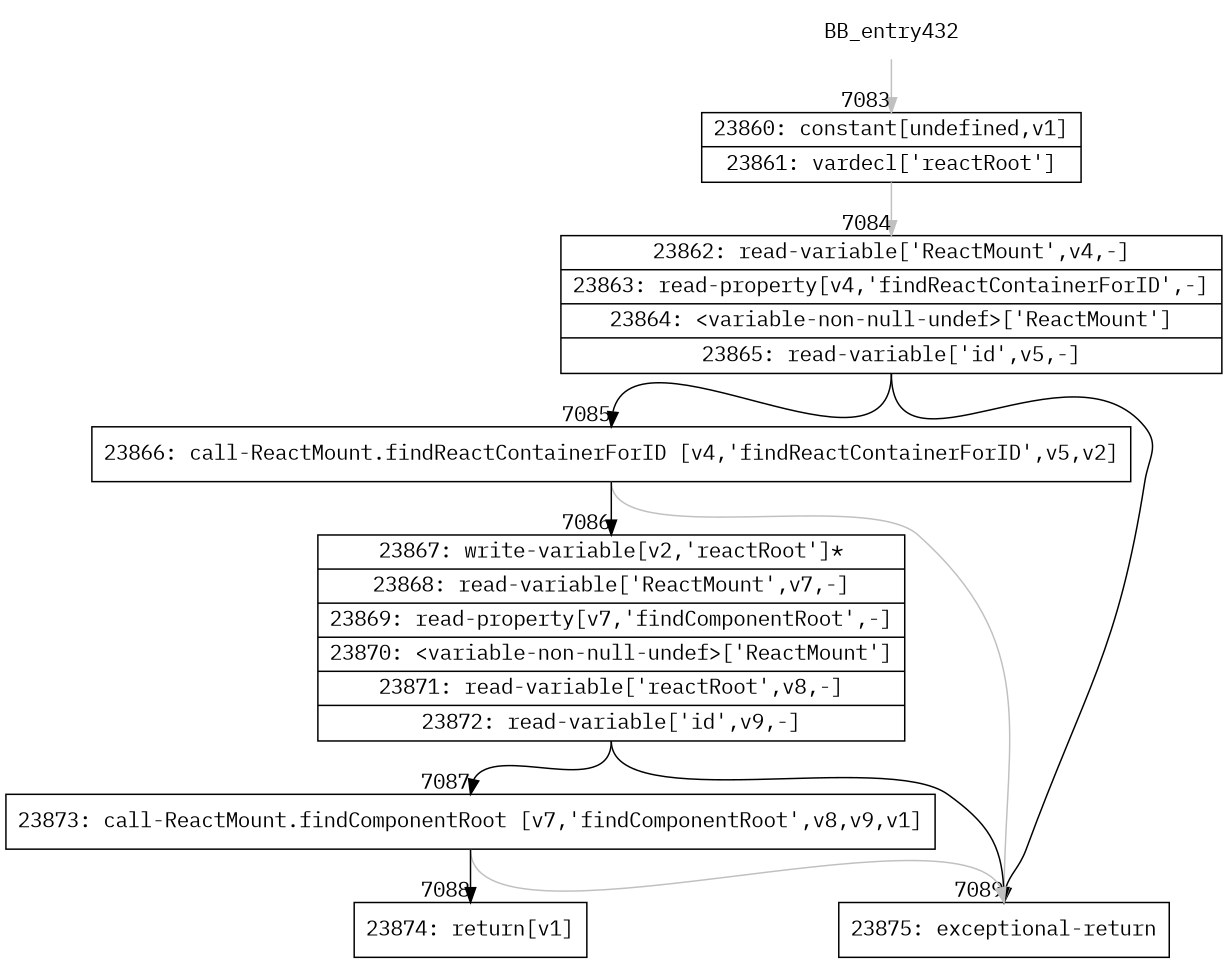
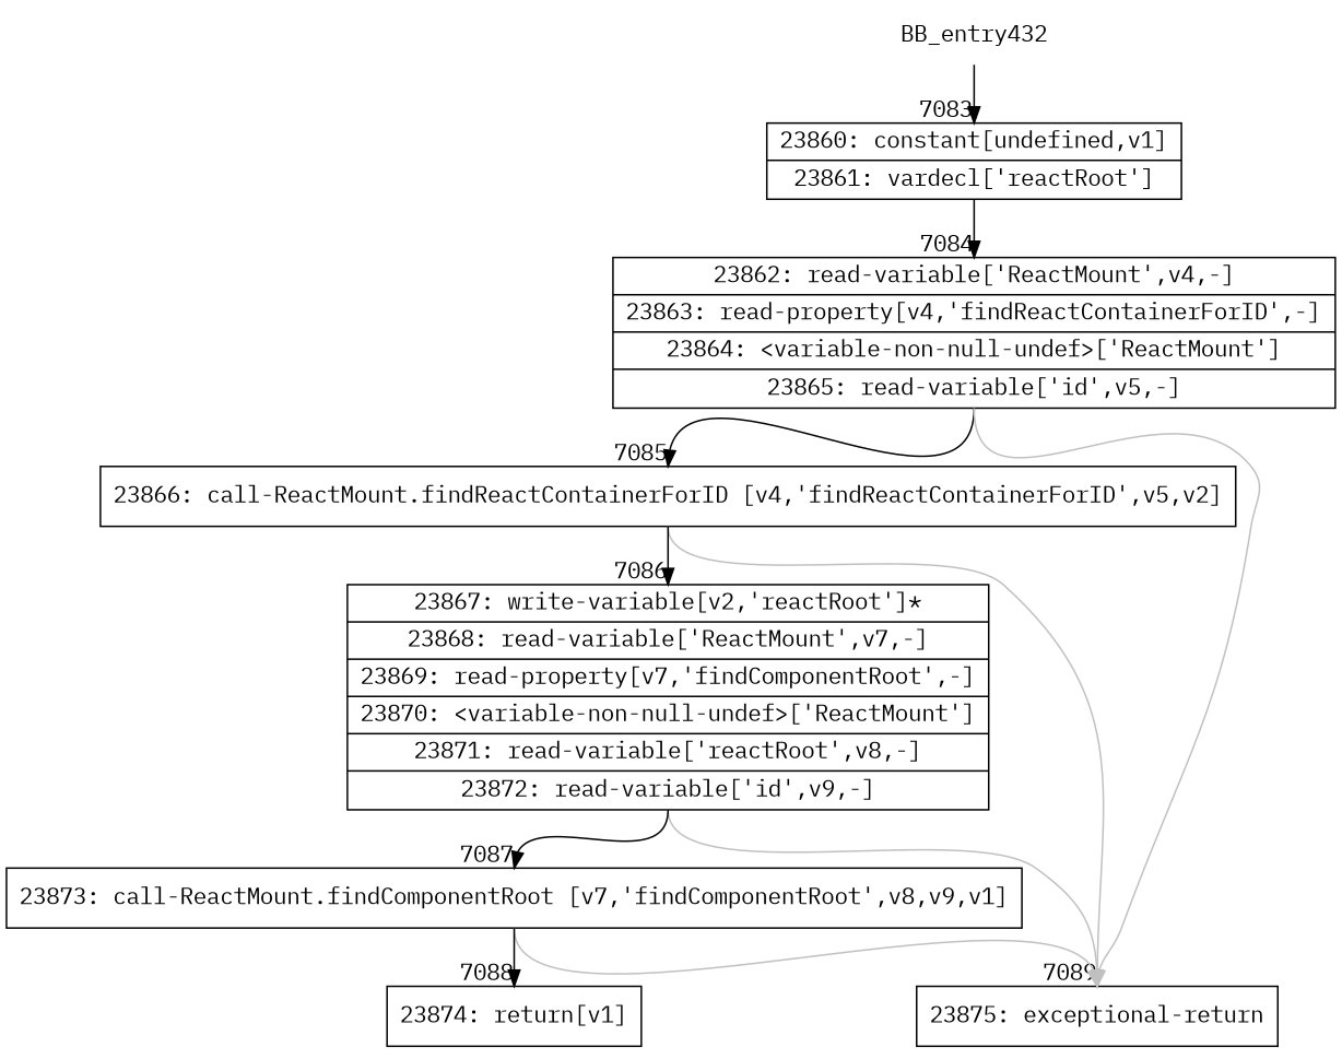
  digraph {
    fontname="IBM Plex Mono"
    rankdir=TD
    node [fontname="IBM Plex Mono" shape=record]
    edge [fontname="IBM Plex Mono" headport=n tailport=s]
    n1 [label=BB_entry432 shape=none]
    n2 [label="{23860: constant[undefined,v1]|23861: vardecl['reactRoot']}"]
    n3 [label="{23862: read-variable['ReactMount',v4,-]|23863: read-property[v4,'findReactContainerForID',-]|23864: \<variable-non-null-undef\>['ReactMount']|23865: read-variable['id',v5,-]}"]
    n4 [label="{23866: call-ReactMount.findReactContainerForID [v4,'findReactContainerForID',v5,v2]}"]
    n5 [label="{23875: exceptional-return}"]
    n6 [label="{23867: write-variable[v2,'reactRoot']*|23868: read-variable['ReactMount',v7,-]|23869: read-property[v7,'findComponentRoot',-]|23870: \<variable-non-null-undef\>['ReactMount']|23871: read-variable['reactRoot',v8,-]|23872: read-variable['id',v9,-]}"]
    n7 [label="{23873: call-ReactMount.findComponentRoot [v7,'findComponentRoot',v8,v9,v1]}"]
    n8 [label="{23874: return[v1]}"]
-   n1 -> n2 [headlabel="    7083" color=gray]
-   n2 -> n3 [headlabel="      7084" color=gray]
+   n1 -> n2 [headlabel="    7083"]
+   n2 -> n3 [headlabel="      7084"]
    n3 -> n4 [headlabel="      7085"]
-   n3 -> n5 [color=black headlabel="      7089"]
+   n3 -> n5 [color=gray headlabel="      7089"]
    n4 -> n5 [color=gray]
    n4 -> n6 [headlabel="      7086"]
-   n6 -> n5 [color=black]
+   n6 -> n5 [color=gray]
    n6 -> n7 [headlabel="      7087"]
    n7 -> n5 [color=gray]
    n7 -> n8 [headlabel="      7088"]
  }
